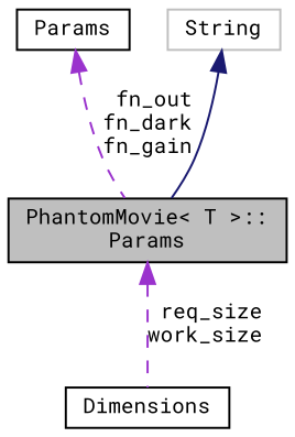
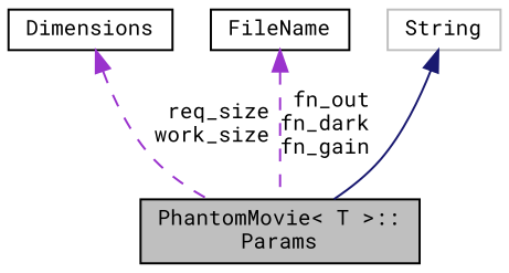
  digraph {
    fontname="Roboto Mono"
    node [color=black fillcolor=white fontname="Roboto Mono" fontsize=10 shape=record style=filled]
    edge [color=darkorchid3 dir=back fontname="Roboto Mono" fontsize=10 labelfontname=Helvetica labelfontsize=10 style=dashed]
    n1 [fillcolor=grey75 fontcolor=black height=0.2 label="PhantomMovie\< T \>::\lParams" width=0.4]
    n2 [height=0.2 label=Dimensions width=0.4]
-   n3 [height=0.2 label=Params width=0.4]
+   n3 [height=0.2 label=FileName width=0.4]
    n4 [color=grey75 height=0.2 label=String width=0.4]
-   n1 -> n2 [label=" req_size\nwork_size"]
+   n2 -> n1 [label=" req_size\nwork_size"]
    n3 -> n1 [label=" fn_out\nfn_dark\nfn_gain"]
    n4 -> n1 [color=midnightblue style=solid]
  }
